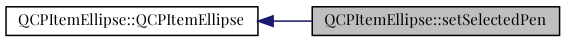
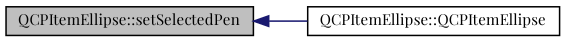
  digraph {
    rankdir=LR
    fontname="Playfair Display"
    node [color=black fontname="Playfair Display" fontsize=10 shape=record style=filled]
    n1 [fillcolor=grey75 fontcolor=black height=0.2 label="QCPItemEllipse::setSelectedPen" width=0.4]
    n2 [fillcolor=white height=0.2 label="QCPItemEllipse::QCPItemEllipse" width=0.4]
-   n2 -> n1 [color=midnightblue dir=back fontname="Playfair Display" fontsize=10 labelfontname=Helvetica labelfontsize=10 style=solid]
+   n1 -> n2 [color=midnightblue dir=back fontname="Playfair Display" fontsize=10 labelfontname=Helvetica labelfontsize=10 style=solid]
  }
